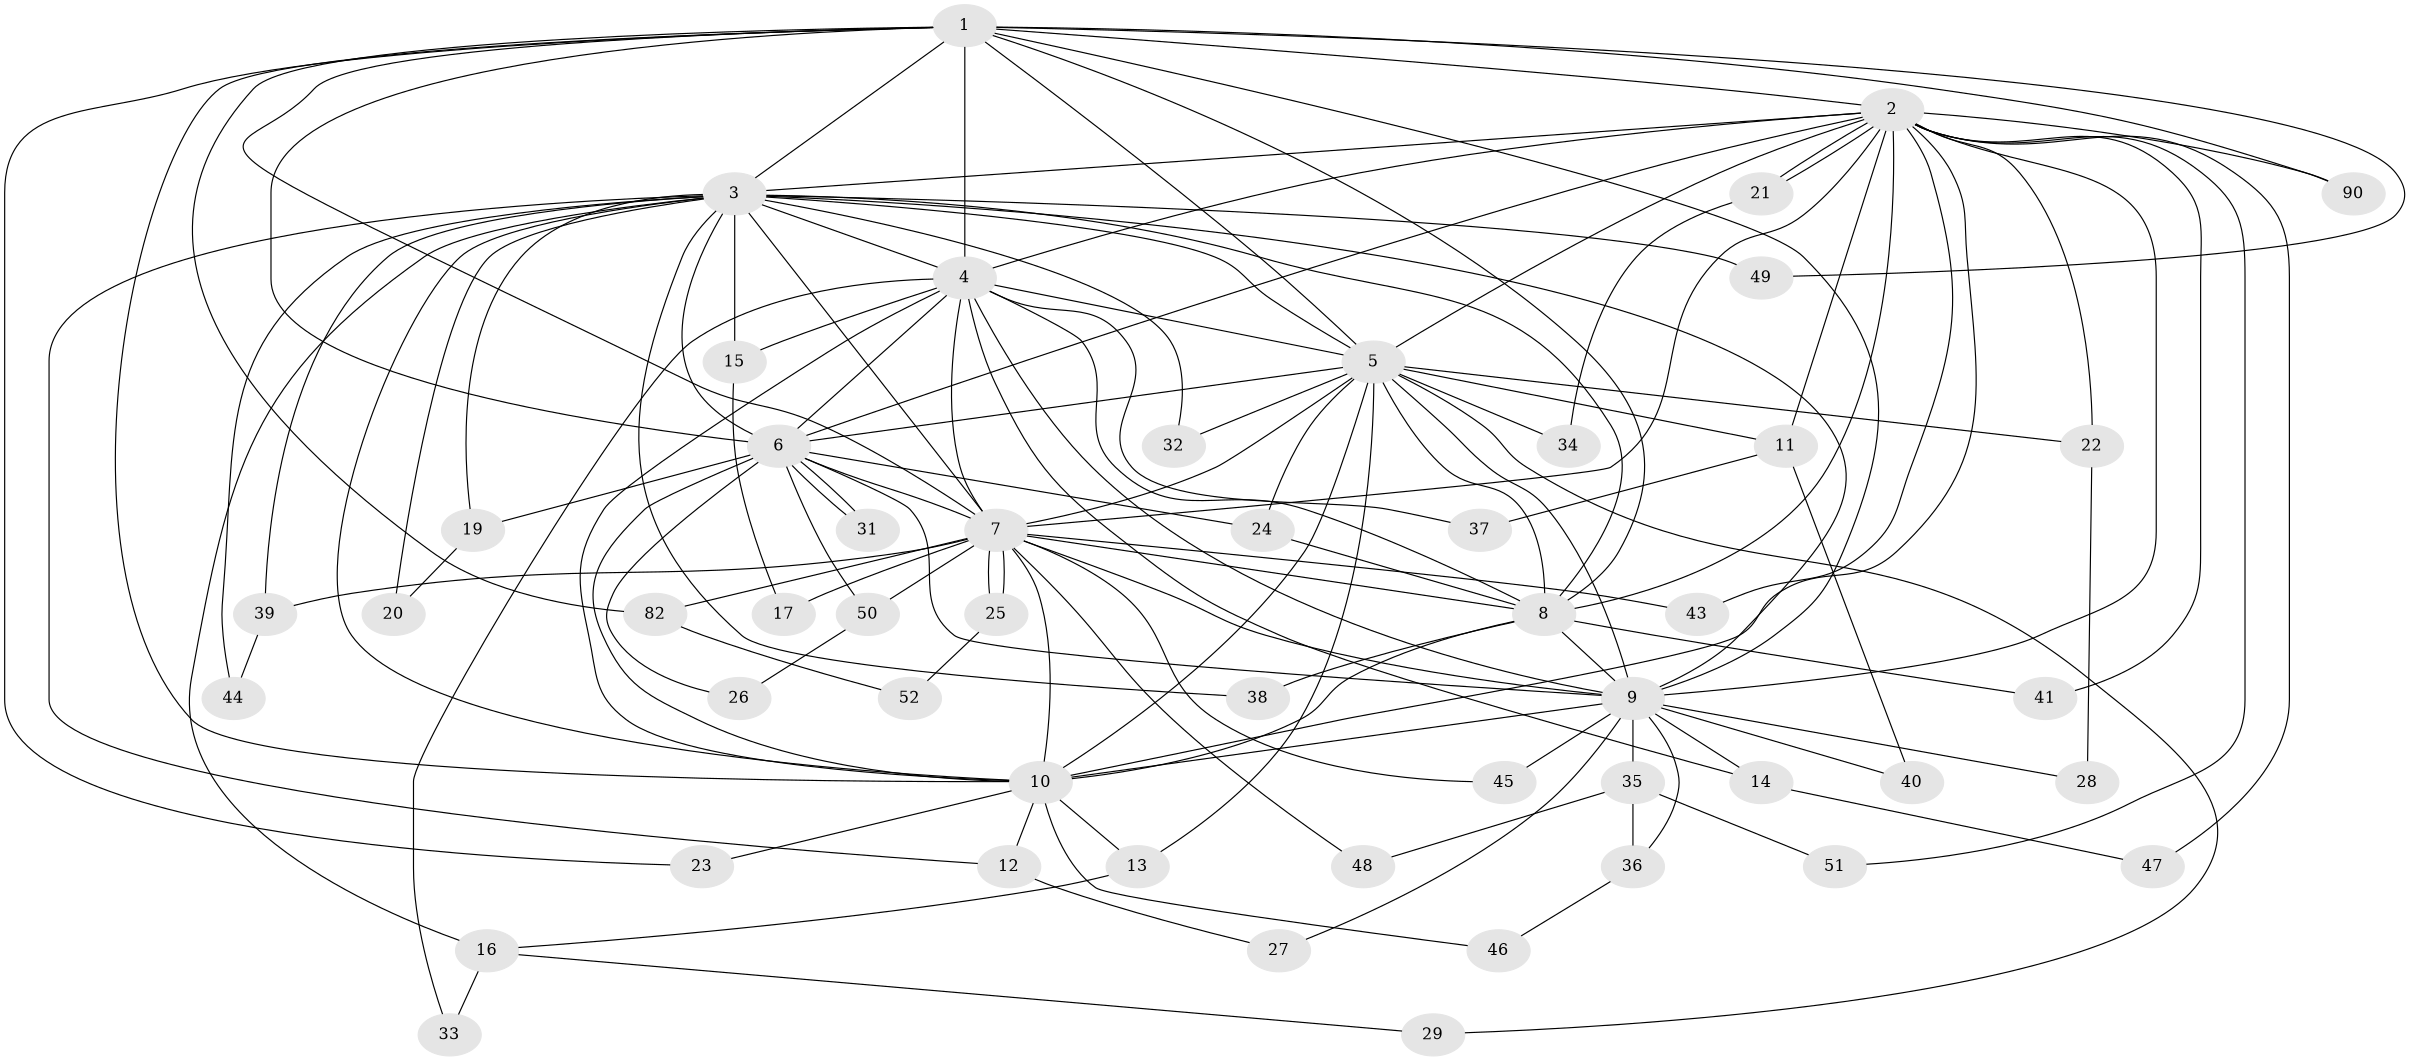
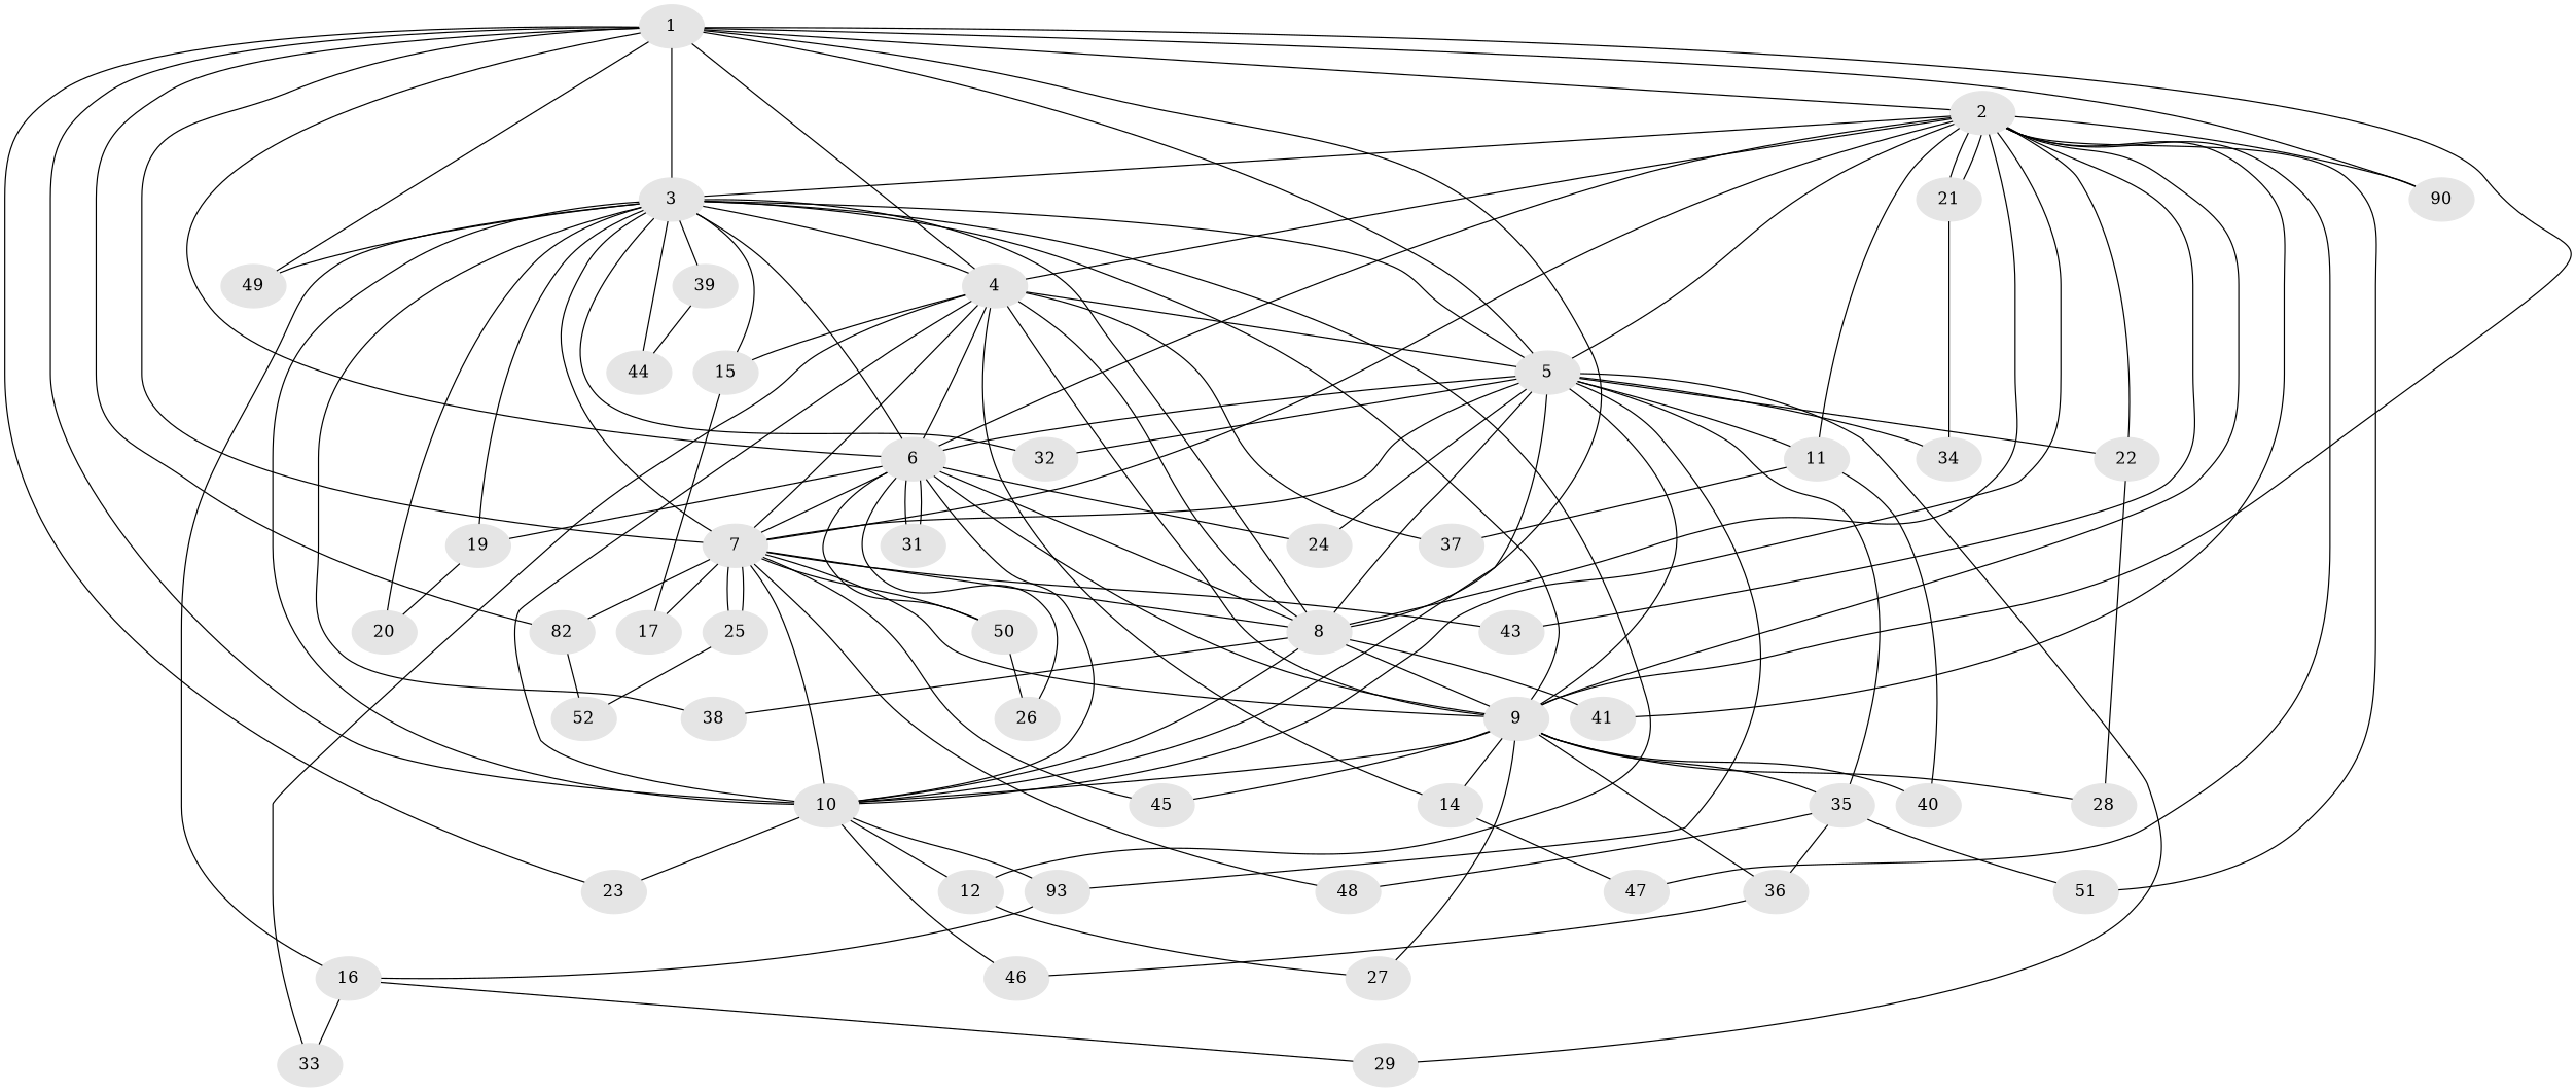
  graph {
    node [color=gray90 style=filled]
    1
    2
    3
    4
    5
    6
    7
    8
    9
    10
    23
    n12 [label=90]
    n13 [label=82]
    49
    11
    21
    22
    41
    43
    47
    51
    12
    15
    16
    19
    20
    32
    38
    39
    44
    14
    33
    37
-   13
+   13 [label=93]
    24
    29
    34
    35
    26
    31
    50
    17
    25
    45
    48
    27
    28
    36
    40
    46
    52
    1 -- 2
    1 -- 3
    1 -- 4
    1 -- 5
    1 -- 6
    1 -- 7
    1 -- 8
    1 -- 9
    1 -- 10
    1 -- 23
    1 -- n12
    1 -- n13
    1 -- 49
    2 -- 3
    2 -- 4
    2 -- 5
    2 -- 6
    2 -- 7
    2 -- 8
    2 -- 9
    2 -- 10
    2 -- n12
    2 -- 11
    2 -- 21
    2 -- 21
    2 -- 22
    2 -- 41
    2 -- 43
    2 -- 47
    2 -- 51
    3 -- 4
    3 -- 5
    3 -- 6
    3 -- 7
    3 -- 8
    3 -- 9
    3 -- 10
    3 -- 49
    3 -- 12
    3 -- 15
    3 -- 16
    3 -- 19
    3 -- 20
    3 -- 32
    3 -- 38
    3 -- 39
    3 -- 44
    4 -- 5
    4 -- 6
    4 -- 7
    4 -- 8
    4 -- 9
    4 -- 10
    4 -- 15
    4 -- 14
    4 -- 33
    4 -- 37
    5 -- 6
    5 -- 7
    5 -- 8
    5 -- 9
    5 -- 10
    5 -- 11
    5 -- 22
    5 -- 32
    5 -- 13
    5 -- 24
    5 -- 29
    5 -- 34
+   5 -- 35
    6 -- 7
-   24 -- 8
+   6 -- 8
    6 -- 9
    6 -- 10
    6 -- 19
    6 -- 24
    6 -- 26
    6 -- 31
    6 -- 31
    6 -- 50
    7 -- 8
    7 -- 9
    7 -- 10
    7 -- n13
    7 -- 43
-   7 -- 39
    7 -- 50
    7 -- 17
    7 -- 25
    7 -- 25
    7 -- 45
    7 -- 48
    8 -- 9
    8 -- 10
    8 -- 41
    8 -- 38
    9 -- 10
    9 -- 14
    9 -- 35
    9 -- 45
    9 -- 27
    9 -- 28
    9 -- 36
    9 -- 40
    10 -- 23
    10 -- 12
    10 -- 13
    10 -- 46
    n13 -- 52
    11 -- 37
    11 -- 40
    21 -- 34
    22 -- 28
    12 -- 27
    15 -- 17
    16 -- 33
    16 -- 29
    19 -- 20
    39 -- 44
    14 -- 47
    13 -- 16
    35 -- 51
    35 -- 48
    35 -- 36
    50 -- 26
    25 -- 52
    36 -- 46
  }
